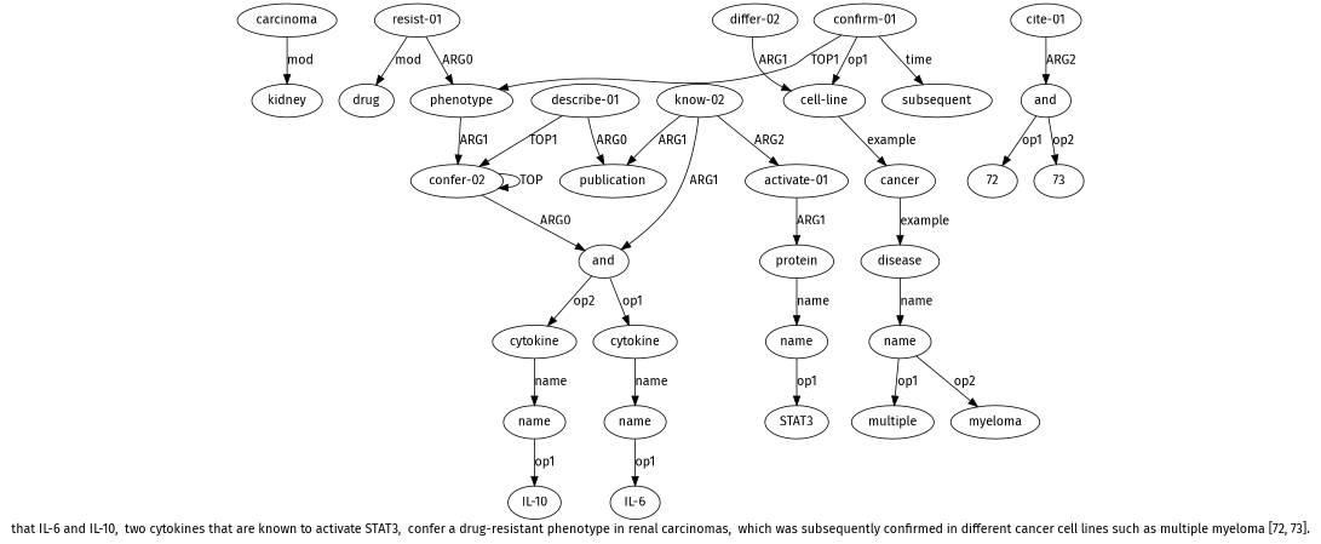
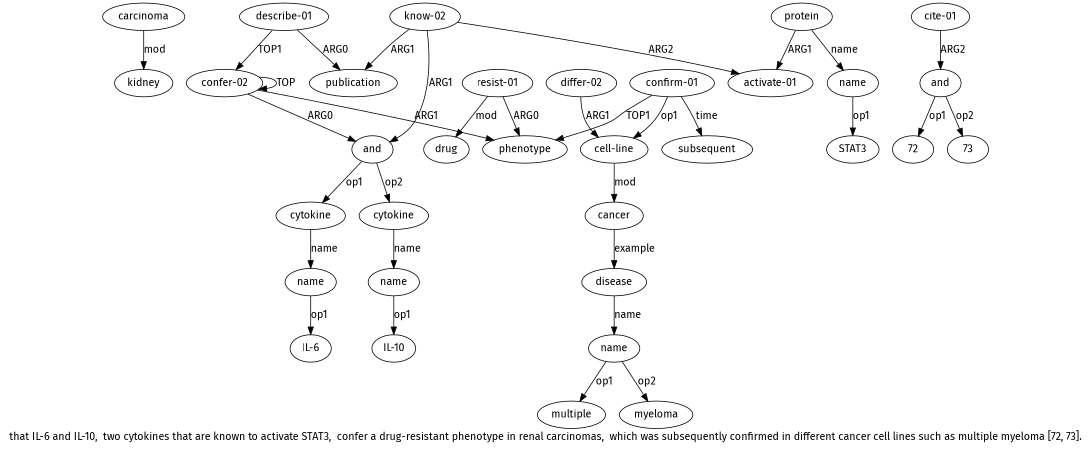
  digraph {
    fontname="Fira Sans"
    label="that IL-6 and IL-10,  two cytokines that are known to activate STAT3,  confer a drug-resistant phenotype in renal carcinomas,  which was subsequently confirmed in different cancer cell lines such as multiple myeloma [72, 73]."
    node [color=black fontname="Fira Sans" gold_ind=-1 gold_label=name test_ind=-1 test_label=name]
    edge [color=black fontname="Fira Sans" gold_label=ARG1 test_label=ARG1]
    n1 [gold_ind=20 gold_label=carcinoma label=carcinoma test_ind=20 test_label=carcinoma]
    n2 [gold_ind=21 gold_label=kidney label=kidney test_ind=21 test_label=kidney]
    n3 [gold_ind=22 gold_label="describe-01" label="describe-01" test_ind=22 test_label="describe-01"]
    n4 [gold_ind=23 gold_label=publication label=publication test_ind=23 test_label=publication]
    n5 [gold_ind=0 gold_label="confer-02" label="confer-02" test_ind=0 test_label="confer-02"]
    n6 [gold_ind=10 gold_label=phenotype label=phenotype test_ind=10 test_label=phenotype]
    n7 [gold_ind=1 gold_label=and label=and test_ind=1 test_label=and]
    n8 [gold_ind=2 gold_label=cytokine label=cytokine test_ind=2 test_label=cytokine]
    n9 [gold_ind=4 gold_label=cytokine label=cytokine test_ind=4 test_label=cytokine]
    n10 [gold_ind=24 gold_label="cite-01" label="cite-01" test_ind=24 test_label="cite-01"]
    n11 [gold_ind=25 gold_label=and label=and test_ind=25 test_label=and]
    n12 [gold_label=72 label=72 test_label=72]
    n13 [gold_label=73 label=73 test_label=73]
    n14 [gold_label="IL-10" label="IL-10" test_label="IL-10"]
    n15 [gold_label=multiple label=multiple test_label=multiple]
    n16 [gold_label=myeloma label=myeloma test_label=myeloma]
    n17 [gold_ind=15 gold_label="differ-02" label="differ-02" test_ind=15 test_label="differ-02"]
    n18 [gold_ind=14 gold_label="cell-line" label="cell-line" test_ind=14 test_label="cell-line"]
    n19 [gold_ind=16 gold_label=cancer label=cancer test_ind=16 test_label=cancer]
    n20 [gold_ind=17 gold_label=disease label=disease test_ind=17 test_label=disease]
    n21 [gold_ind=18 label=name test_ind=18]
    n22 [gold_ind=11 gold_label="resist-01" label="resist-01" test_ind=11 test_label="resist-01"]
    n23 [gold_ind=12 gold_label=drug label=drug test_ind=12 test_label=drug]
    n24 [gold_ind=13 gold_label="confirm-01" label="confirm-01" test_ind=13 test_label="confirm-01"]
    n25 [gold_ind=19 gold_label=subsequent label=subsequent test_ind=19 test_label=subsequent]
    n26 [gold_ind=3 label=name test_ind=3]
    n27 [gold_ind=5 label=name test_ind=5]
    n28 [gold_label="IL-6" label="IL-6" test_label="IL-6"]
    n29 [gold_ind=7 gold_label="activate-01" label="activate-01" test_ind=7 test_label="activate-01"]
    n30 [gold_ind=8 gold_label=protein label=protein test_ind=8 test_label=protein]
    n31 [gold_ind=9 label=name test_ind=9]
    n32 [gold_label=STAT3 label=STAT3 test_label=STAT3]
    n33 [gold_ind=6 gold_label="know-02" label="know-02" test_ind=6 test_label="know-02"]
    n1 -> n2 [gold_label=mod label=mod test_label=mod]
    n3 -> n4 [gold_label=ARG0 label=ARG0 test_label=ARG0]
    n3 -> n5 [label=TOP1]
    n5 -> n5 [gold_label=TOP label=TOP test_label=TOP]
-   n6 -> n5 [label=ARG1]
+   n5 -> n6 [label=ARG1]
    n5 -> n7 [gold_label=ARG0 label=ARG0 test_label=ARG0]
    n7 -> n8 [gold_label=op1 label=op1 test_label=op1]
    n7 -> n9 [gold_label=op2 label=op2 test_label=op2]
    n8 -> n26 [gold_label=name label=name test_label=name]
    n9 -> n27 [gold_label=name label=name test_label=name]
    n10 -> n11 [gold_label=ARG2 label=ARG2 test_label=ARG2]
    n11 -> n12 [gold_label=op1 label=op1 test_label=op1]
    n11 -> n13 [gold_label=op2 label=op2 test_label=op2]
    n17 -> n18 [label=ARG1]
-   n18 -> n19 [gold_label=mod label=example test_label=mod]
+   n18 -> n19 [gold_label=mod label=mod test_label=mod]
    n19 -> n20 [gold_label=example label=example test_label=example]
    n20 -> n21 [gold_label=name label=name test_label=name]
    n21 -> n15 [gold_label=op1 label=op1 test_label=op1]
    n21 -> n16 [gold_label=op2 label=op2 test_label=op2]
    n22 -> n6 [gold_label=ARG0 label=ARG0 test_label=ARG0]
    n22 -> n23 [label=mod]
    n24 -> n6 [label=TOP1]
    n24 -> n18 [gold_label=location label=op1 test_label=location]
    n24 -> n25 [gold_label=time label=time test_label=time]
    n26 -> n28 [gold_label=op1 label=op1 test_label=op1]
    n27 -> n14 [gold_label=op1 label=op1 test_label=op1]
-   n29 -> n30 [label=ARG1]
+   n30 -> n29 [label=ARG1]
    n30 -> n31 [gold_label=name label=name test_label=name]
    n31 -> n32 [gold_label=op1 label=op1 test_label=op1]
    n33 -> n4 [label=ARG1]
    n33 -> n7 [label=ARG1]
    n33 -> n29 [gold_label=ARG2 label=ARG2 test_label=ARG2]
  }
